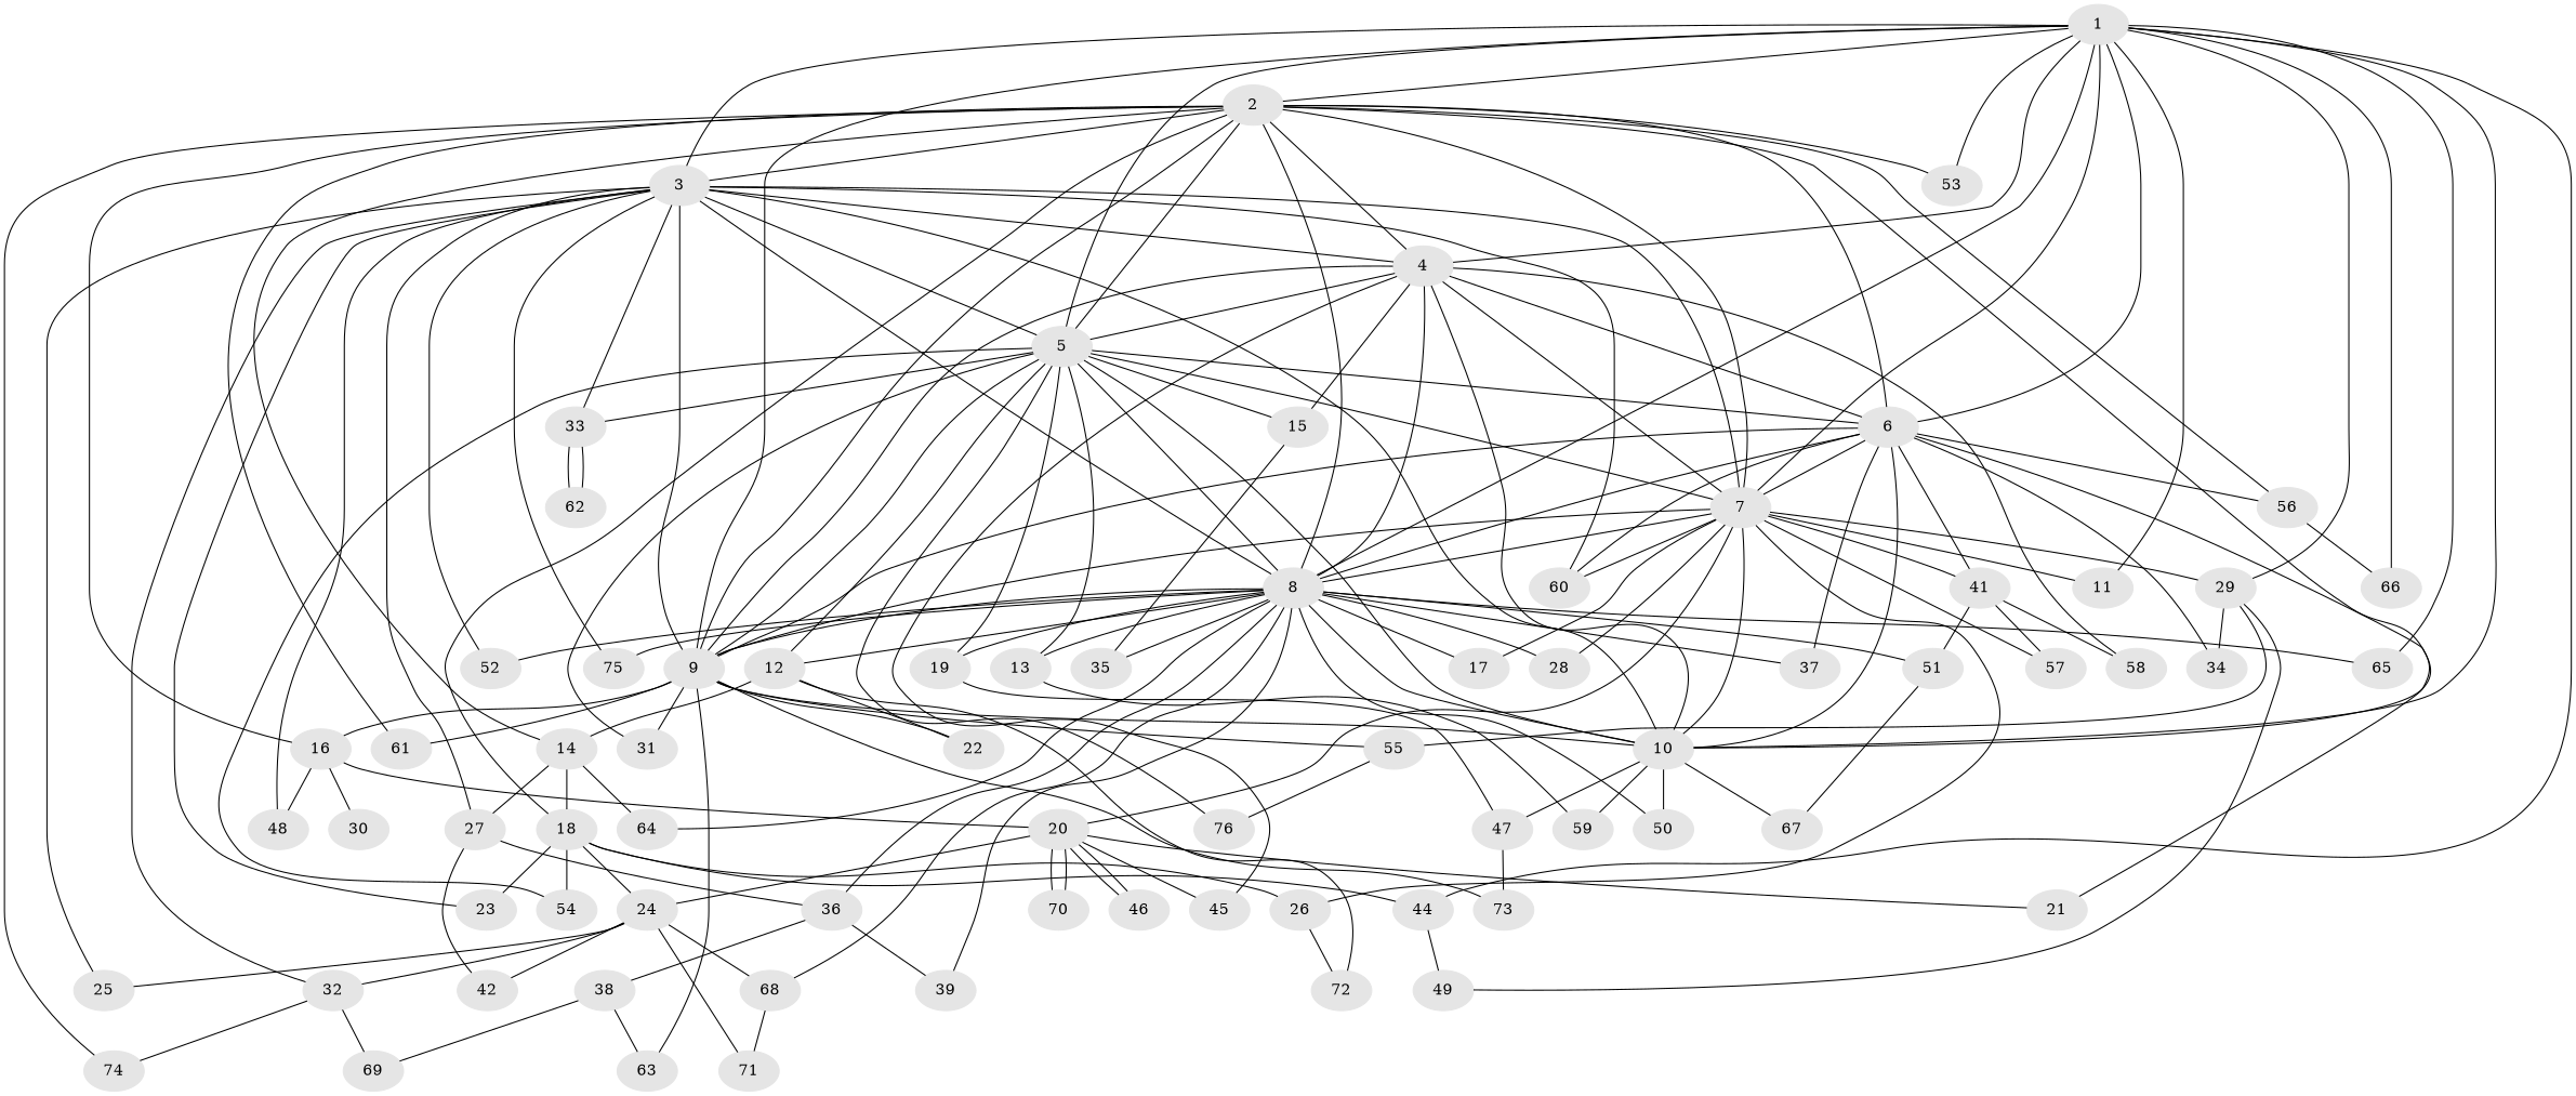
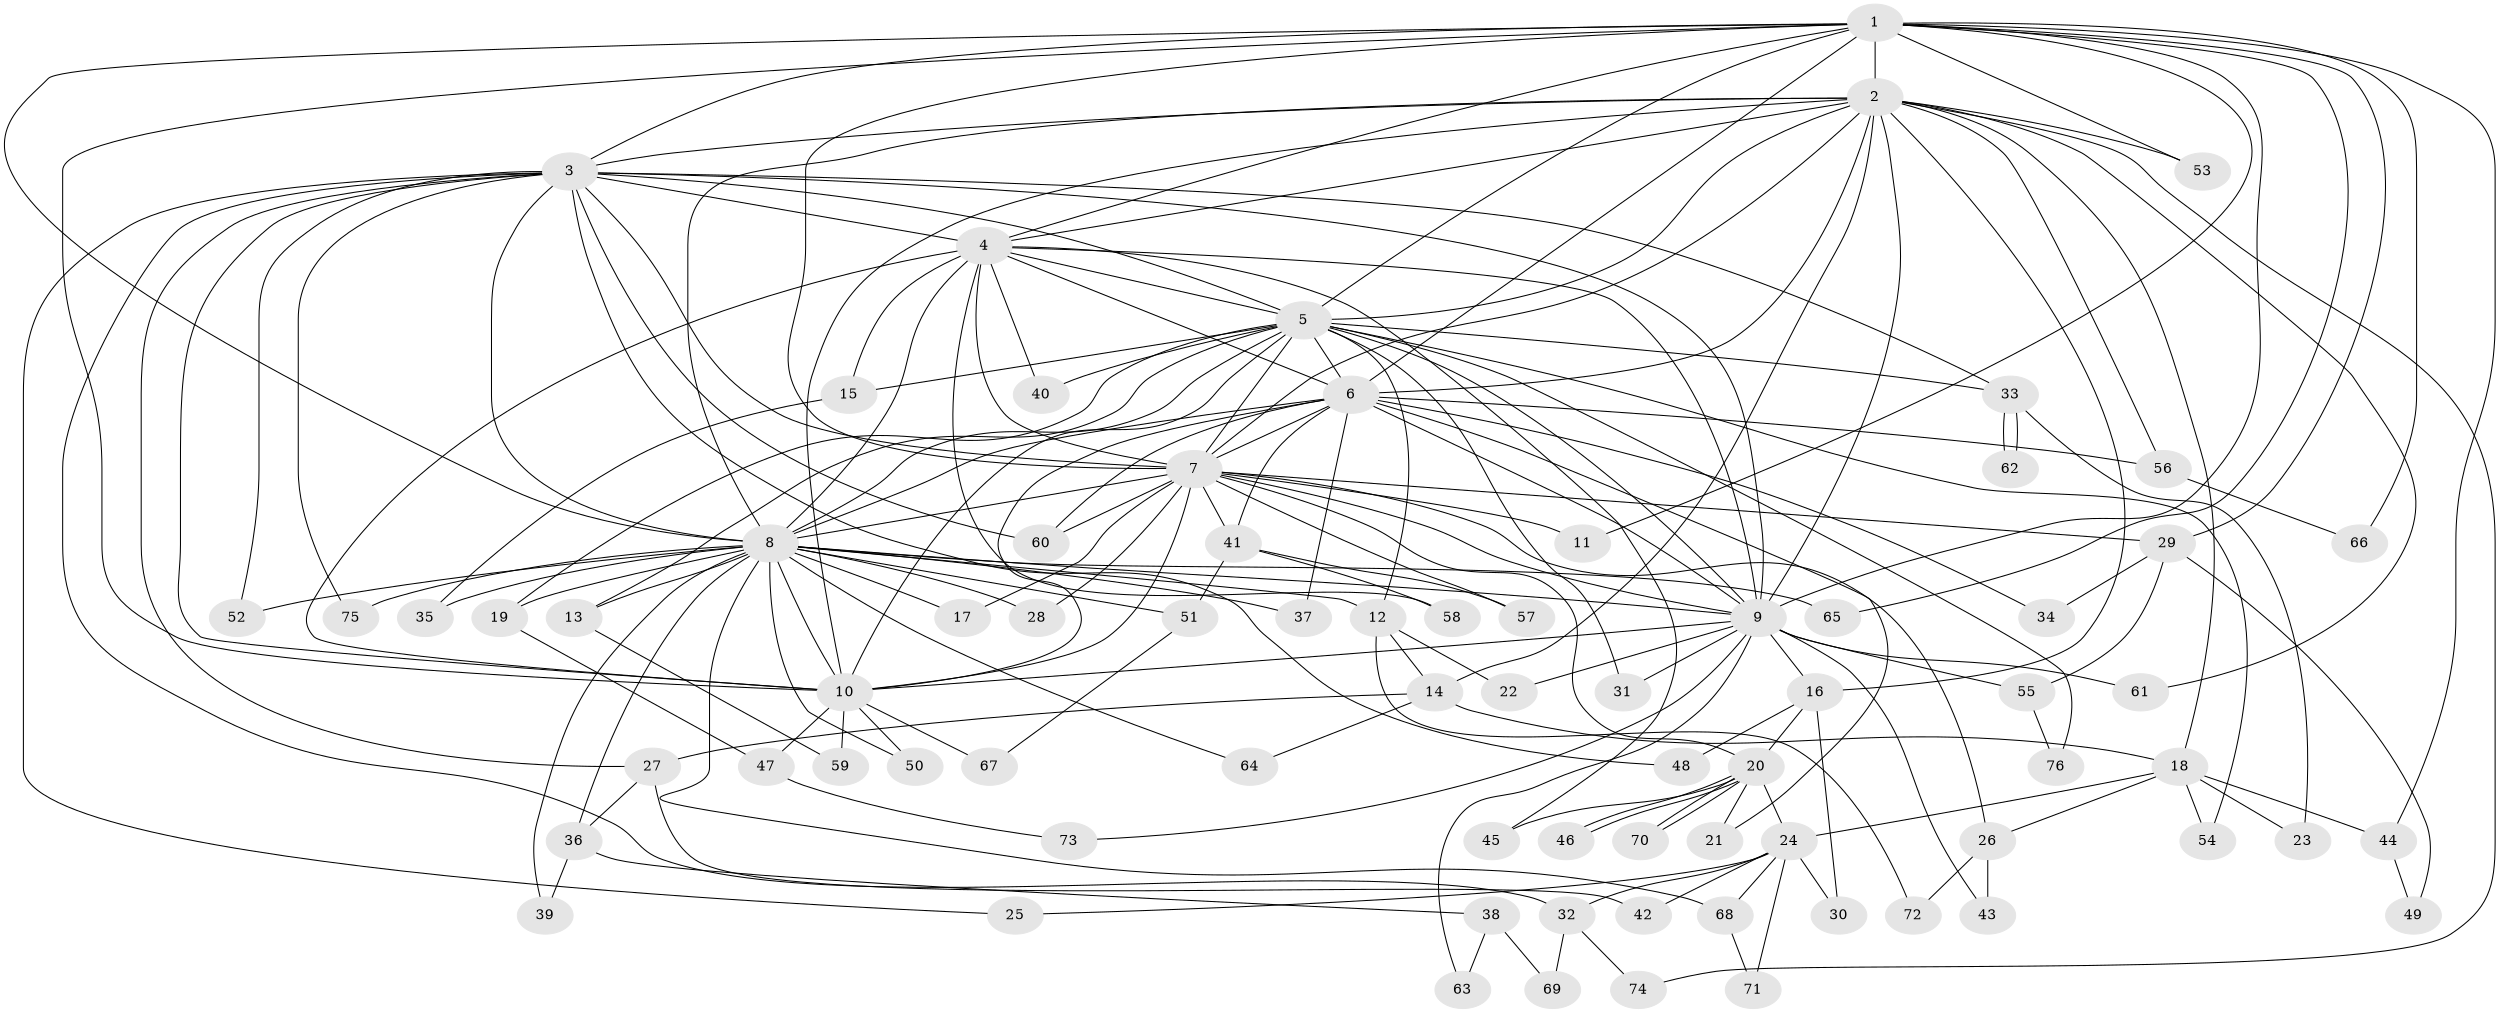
  graph {
    node [color=gray90 style=filled]
    1
    2
    3
    4
    5
    6
    7
    8
    9
    10
    11
    29
    44
    53
    65
    66
    14
    16
    18
    56
    61
    74
    23
    25
    27
    32
    33
    48
    52
    60
    75
    15
+   40
    45
    58
    12
    13
    19
    31
    54
    76
    21
    34
    37
    41
    17
    20
    26
    28
    57
    35
    36
    39
    50
    51
    64
    68
    22
+   43
    55
    63
    73
    47
    59
    67
    49
    30
    24
    42
    69
    62
    72
    46
    70
    38
    71
    1 -- 2
    1 -- 3
    1 -- 4
    1 -- 5
    1 -- 6
    1 -- 7
    1 -- 8
    1 -- 9
    1 -- 10
    1 -- 11
    1 -- 29
    1 -- 44
    1 -- 53
    1 -- 65
    1 -- 66
    2 -- 3
    2 -- 4
    2 -- 5
    2 -- 6
    2 -- 7
    2 -- 8
    2 -- 9
    2 -- 10
    2 -- 53
    2 -- 14
    2 -- 16
    2 -- 18
    2 -- 56
    2 -- 61
    2 -- 74
    3 -- 4
    3 -- 5
    3 -- 7
    3 -- 8
    3 -- 9
    3 -- 10
-   3 -- 23
+   33 -- 23
    3 -- 25
    3 -- 27
    3 -- 32
    3 -- 33
    3 -- 48
    3 -- 52
    3 -- 60
    3 -- 75
    4 -- 5
    4 -- 6
    4 -- 7
    4 -- 8
    4 -- 9
    4 -- 10
    4 -- 15
+   4 -- 40
    4 -- 45
    4 -- 58
    5 -- 6
    5 -- 7
    5 -- 8
    5 -- 9
    5 -- 10
    5 -- 33
    5 -- 15
+   5 -- 40
    5 -- 12
    5 -- 13
    5 -- 19
    5 -- 31
    5 -- 54
    5 -- 76
    6 -- 7
    6 -- 8
    6 -- 9
    6 -- 10
    6 -- 56
    6 -- 21
    6 -- 34
    6 -- 37
    6 -- 41
    7 -- 8
    7 -- 9
    7 -- 10
    7 -- 11
    7 -- 29
    7 -- 60
    7 -- 41
    7 -- 17
    7 -- 20
    7 -- 26
    7 -- 28
    7 -- 57
    8 -- 9
    8 -- 10
    8 -- 65
    8 -- 52
    8 -- 75
    8 -- 12
    8 -- 13
    8 -- 19
    8 -- 37
    8 -- 17
    8 -- 28
    8 -- 35
    8 -- 36
    8 -- 39
    8 -- 50
    8 -- 51
    8 -- 64
    8 -- 68
    9 -- 10
    9 -- 16
    9 -- 61
    9 -- 31
    9 -- 22
+   9 -- 43
    9 -- 55
    9 -- 63
    9 -- 73
    10 -- 50
    10 -- 47
    10 -- 59
    10 -- 67
    29 -- 34
    29 -- 55
    29 -- 49
    44 -- 49
    14 -- 18
    14 -- 27
    14 -- 64
    16 -- 48
    16 -- 20
    16 -- 30
    18 -- 44
    18 -- 23
    18 -- 54
    18 -- 26
    18 -- 24
    56 -- 66
    27 -- 36
    27 -- 42
    32 -- 74
    32 -- 69
    33 -- 62
    33 -- 62
    60 -- 6
    15 -- 35
    12 -- 14
    12 -- 22
    12 -- 72
    13 -- 59
    19 -- 47
    41 -- 58
    41 -- 57
    41 -- 51
    20 -- 45
    20 -- 21
    20 -- 24
    20 -- 46
    20 -- 46
    20 -- 70
    20 -- 70
+   26 -- 43
    26 -- 72
    36 -- 39
    36 -- 38
    51 -- 67
    68 -- 71
    55 -- 76
    47 -- 73
    24 -- 25
    24 -- 32
    24 -- 68
+   24 -- 30
    24 -- 42
    24 -- 71
    38 -- 63
    38 -- 69
  }
